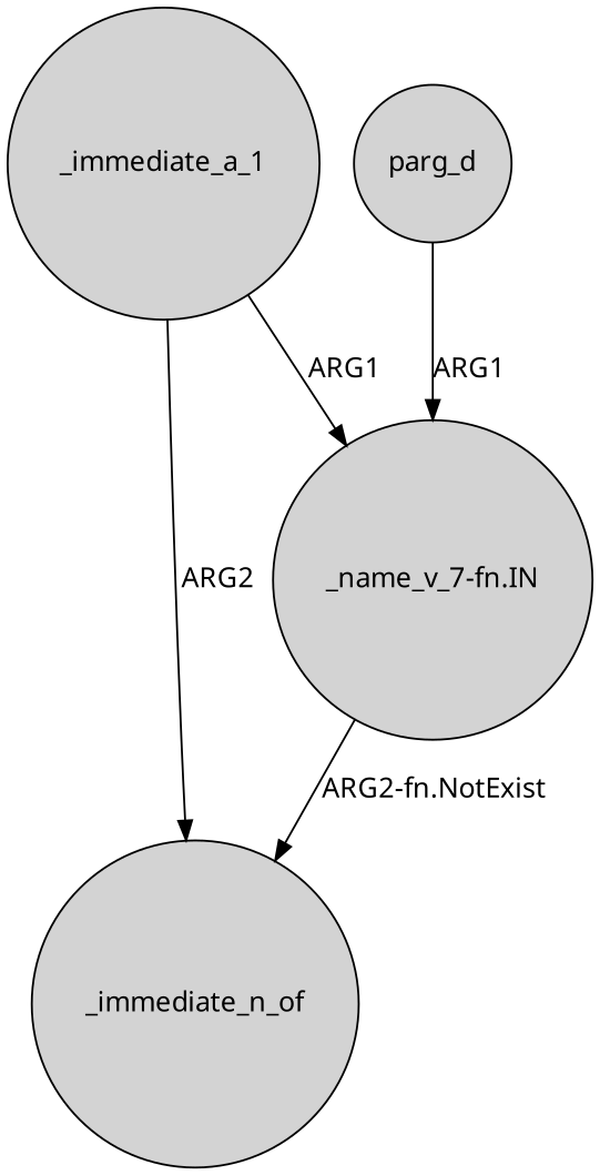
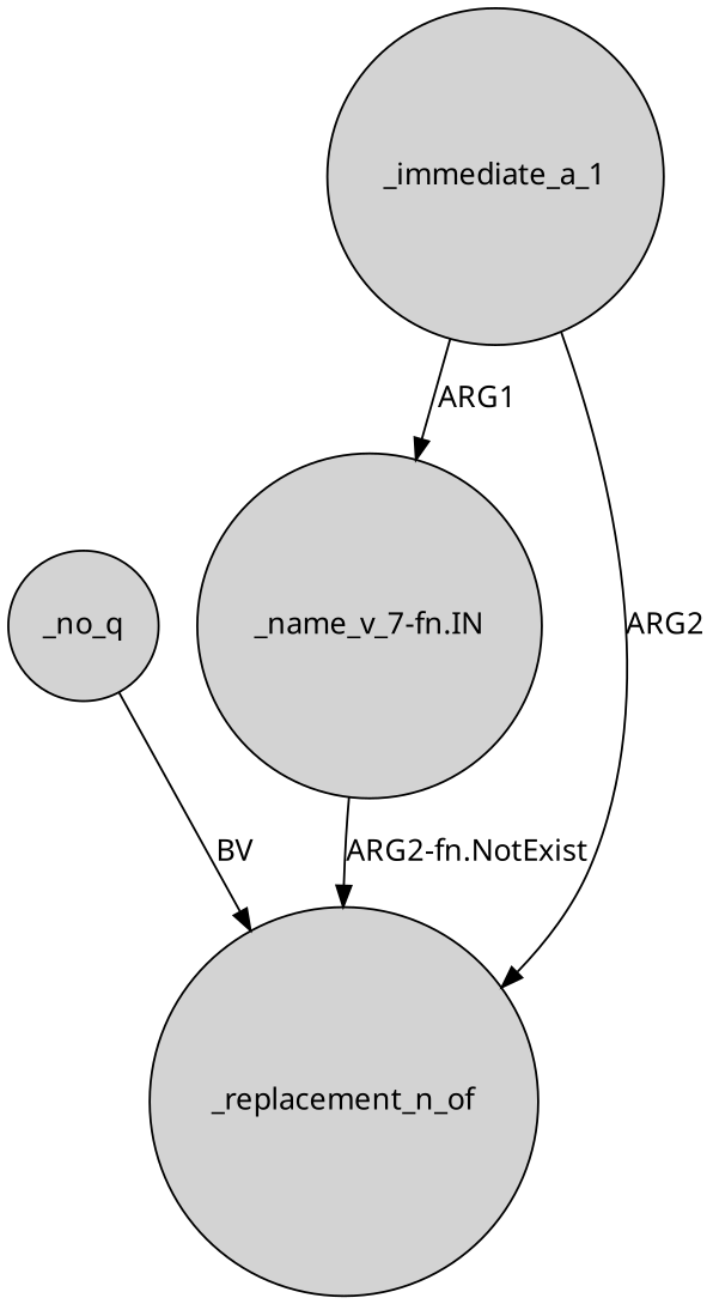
  digraph {
    fontname="Noto Sans"
    node [fontname="Noto Sans" shape=circle style=filled]
    edge [fontname="Noto Sans"]
    n1 [label="_name_v_7-fn.IN"]
-   parg_d
-   _replacement_n_of [label=_immediate_n_of]
+   _replacement_n_of
+   _no_q
    _immediate_a_1
    n1 -> _replacement_n_of [label="ARG2-fn.NotExist"]
-   parg_d -> n1 [label=ARG1]
+   _no_q -> _replacement_n_of [label=BV]
    _immediate_a_1 -> n1 [label=ARG1]
    _immediate_a_1 -> _replacement_n_of [label=ARG2]
  }
